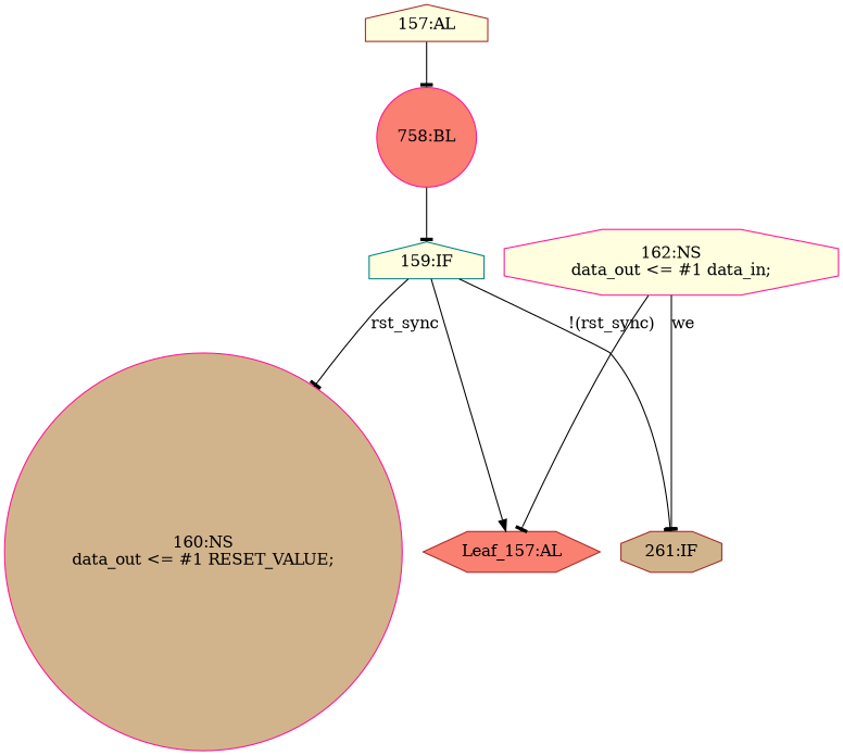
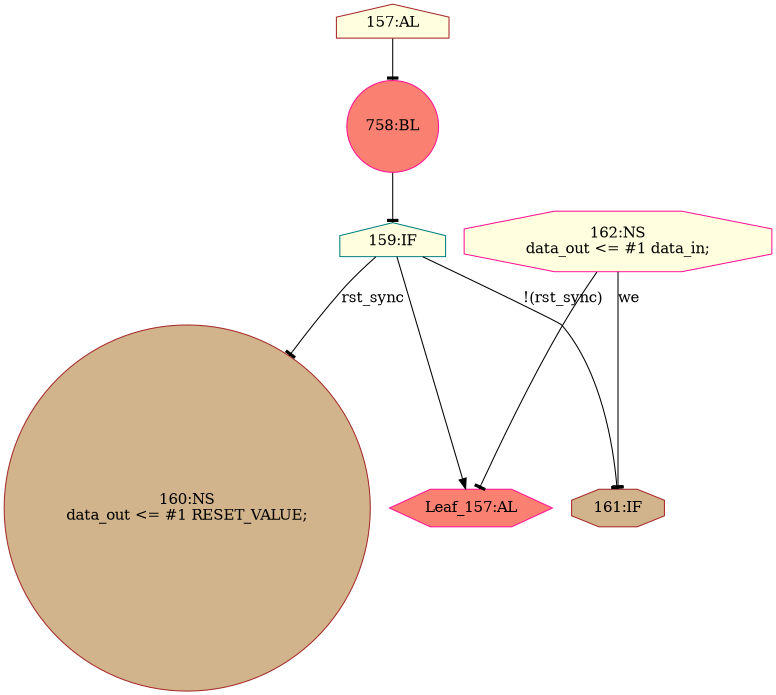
  strict digraph {
    node [color=deeppink fillcolor=lightyellow shape=circle statements="[]" style=filled typ=IfStatement]
    edge [arrowhead=tee cond="[]" lineno=None]
    n1 [ast="<pyverilog.vparser.ast.Block object at 0x7f2b4ba66bd0>" fillcolor=salmon label="758:BL" typ=Block]
    n2 [ast="<pyverilog.vparser.ast.IfStatement object at 0x7f2b4ba66cd0>" color=teal label="159:IF" shape=house]
-   n3 [ast="<pyverilog.vparser.ast.NonblockingSubstitution object at 0x7f2b4ba76090>" fillcolor=tan label="160:NS\ndata_out <= #1 RESET_VALUE;" statements="[<pyverilog.vparser.ast.NonblockingSubstitution object at 0x7f2b4ba76090>]" typ=NonblockingSubstitution]
-   n4 [ast="<pyverilog.vparser.ast.IfStatement object at 0x7f2b4ba66d50>" color=brown fillcolor=tan label="261:IF" shape=octagon]
-   n5 [color=brown def_var="['data_out']" fillcolor=salmon label="Leaf_157:AL" shape=hexagon statements="" typ=""]
+   n3 [ast="<pyverilog.vparser.ast.NonblockingSubstitution object at 0x7f2b4ba76090>" color=brown fillcolor=tan label="160:NS\ndata_out <= #1 RESET_VALUE;" statements="[<pyverilog.vparser.ast.NonblockingSubstitution object at 0x7f2b4ba76090>]" typ=NonblockingSubstitution]
+   n4 [ast="<pyverilog.vparser.ast.IfStatement object at 0x7f2b4ba66d50>" color=brown fillcolor=tan label="161:IF" shape=octagon]
+   n5 [def_var="['data_out']" fillcolor=salmon label="Leaf_157:AL" shape=hexagon statements="" typ=""]
    n6 [ast="<pyverilog.vparser.ast.NonblockingSubstitution object at 0x7f2b4ba66dd0>" label="162:NS\ndata_out <= #1 data_in;" shape=octagon statements="[<pyverilog.vparser.ast.NonblockingSubstitution object at 0x7f2b4ba66dd0>]" typ=NonblockingSubstitution]
    n7 [ast="<pyverilog.vparser.ast.Always object at 0x7f2b4ba76290>" clk_sens=True color=brown label="157:AL" sens="['clk']" shape=house typ=Always use_var="['we', 'rst_sync', 'data_in']"]
    n1 -> n2
    n2 -> n3 [cond="['rst_sync']" label=rst_sync lineno=159]
    n2 -> n4 [cond="['rst_sync']" label="!(rst_sync)" lineno=159]
    n2 -> n5 [arrowhead=normal]
    n6 -> n4 [cond="['we']" label=we lineno=161]
    n6 -> n5
    n7 -> n1
  }
